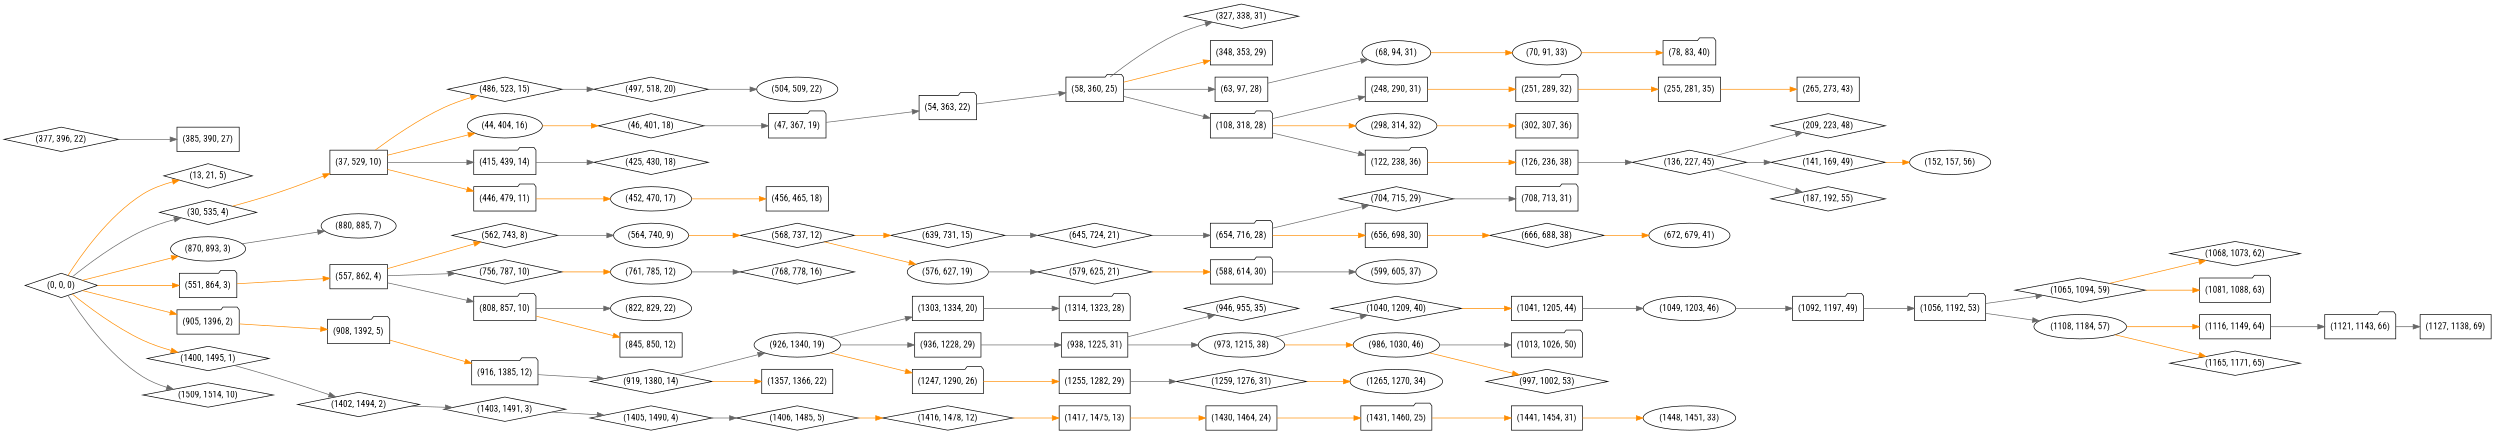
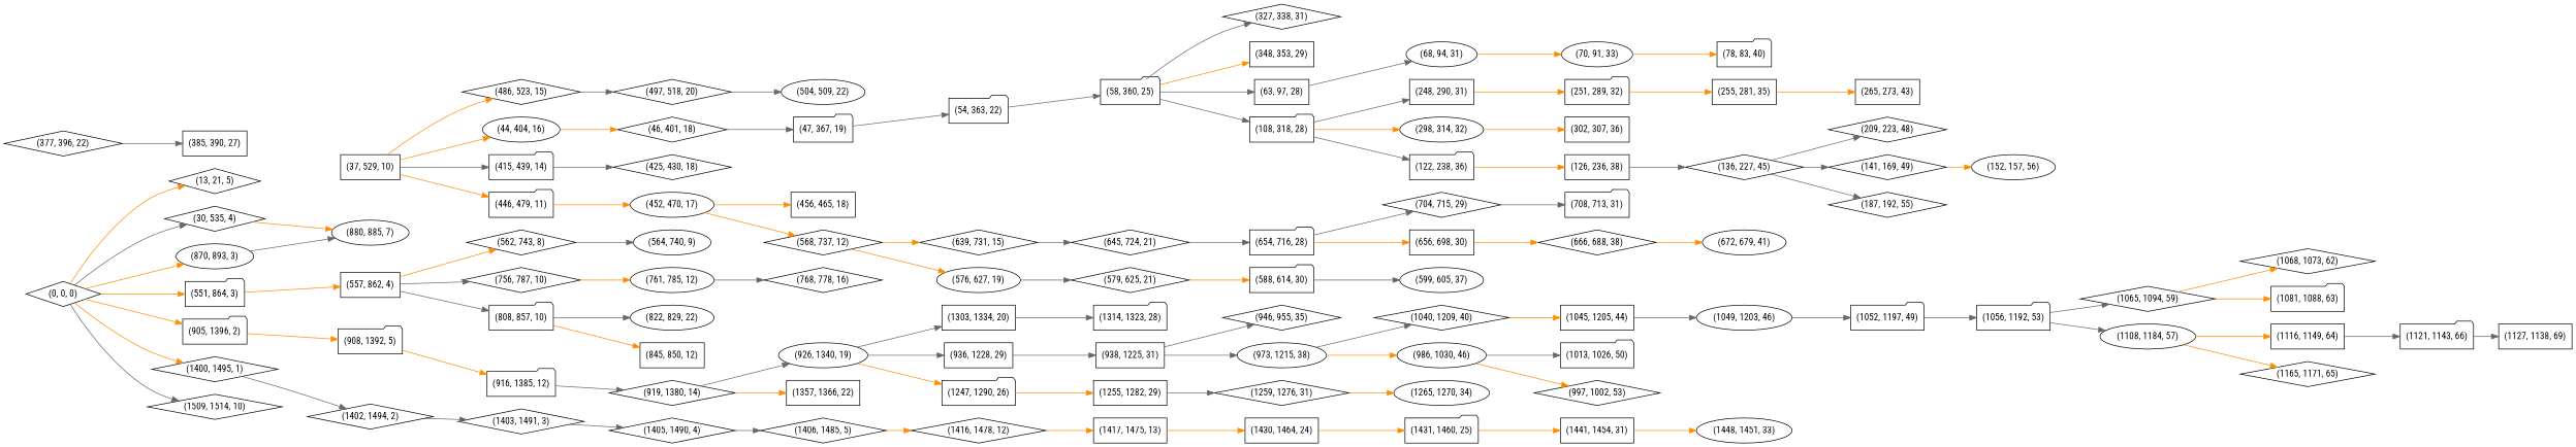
  digraph {
    fontname="Roboto Condensed"
    rankdir=LR
    node [fontname="Roboto Condensed" shape=diamond]
    edge [color=gray40 fontname="Roboto Condensed"]
    "(0, 0, 0)"
    "(13, 21, 5)"
    "(30, 535, 4)"
    "(551, 864, 3)" [shape=folder]
    "(870, 893, 3)" [shape=ellipse]
    "(905, 1396, 2)" [shape=folder]
    "(1400, 1495, 1)"
    "(1509, 1514, 10)"
    "(37, 529, 10)" [shape=box]
    n10 [label="(557, 862, 4)" shape=box]
    "(880, 885, 7)" [shape=ellipse]
    "(908, 1392, 5)" [shape=folder]
    "(1402, 1494, 2)"
    "(44, 404, 16)" [shape=ellipse]
    "(415, 439, 14)" [shape=folder]
    "(446, 479, 11)" [shape=folder]
    "(486, 523, 15)"
    "(46, 401, 18)"
    "(425, 430, 18)"
    "(452, 470, 17)" [shape=ellipse]
    "(497, 518, 20)"
    "(47, 367, 19)" [shape=folder]
    "(54, 363, 22)" [shape=folder]
    "(58, 360, 25)" [shape=folder]
    "(63, 97, 28)" [shape=box]
    "(108, 318, 28)" [shape=folder]
    "(327, 338, 31)"
    "(348, 353, 29)" [shape=box]
    "(68, 94, 31)" [shape=ellipse]
    "(122, 238, 36)" [shape=folder]
    "(248, 290, 31)" [shape=box]
    "(298, 314, 32)" [shape=ellipse]
    "(70, 91, 33)" [shape=ellipse]
    "(78, 83, 40)" [shape=folder]
    "(126, 236, 38)" [shape=box]
    "(251, 289, 32)" [shape=folder]
    "(302, 307, 36)" [shape=box]
    "(136, 227, 45)"
    "(141, 169, 49)"
    "(187, 192, 55)"
    "(209, 223, 48)"
    "(152, 157, 56)" [shape=ellipse]
    "(255, 281, 35)" [shape=box]
    "(265, 273, 43)" [shape=box]
    "(385, 390, 27)" [shape=box]
    "(377, 396, 22)"
    "(456, 465, 18)" [shape=box]
    "(504, 509, 22)" [shape=ellipse]
    "(562, 743, 8)"
    "(756, 787, 10)"
    "(808, 857, 10)" [shape=folder]
    "(564, 740, 9)" [shape=ellipse]
    "(761, 785, 12)" [shape=ellipse]
    "(822, 829, 22)" [shape=ellipse]
    "(845, 850, 12)" [shape=box]
    "(568, 737, 12)"
    "(576, 627, 19)" [shape=ellipse]
    "(639, 731, 15)"
    "(579, 625, 21)"
    "(645, 724, 21)"
    "(588, 614, 30)" [shape=folder]
    "(599, 605, 37)" [shape=ellipse]
    "(654, 716, 28)" [shape=folder]
    "(656, 698, 30)" [shape=box]
    "(704, 715, 29)"
    "(666, 688, 38)"
    "(708, 713, 31)" [shape=folder]
    "(672, 679, 41)" [shape=ellipse]
    "(768, 778, 16)"
    "(916, 1385, 12)" [shape=folder]
    "(919, 1380, 14)"
    "(926, 1340, 19)" [shape=ellipse]
    "(1357, 1366, 22)" [shape=box]
    "(936, 1228, 29)" [shape=box]
    "(1247, 1290, 26)" [shape=folder]
    "(1303, 1334, 20)" [shape=box]
    "(938, 1225, 31)" [shape=box]
    "(1255, 1282, 29)" [shape=box]
    "(1314, 1323, 28)" [shape=folder]
    "(946, 955, 35)"
    "(973, 1215, 38)" [shape=ellipse]
    "(986, 1030, 46)" [shape=ellipse]
    "(1040, 1209, 40)"
    "(997, 1002, 53)"
    "(1013, 1026, 50)" [shape=folder]
-   "(1045, 1205, 44)" [shape=box label="(1041, 1205, 44)"]
+   "(1045, 1205, 44)" [shape=box]
    "(1049, 1203, 46)" [shape=ellipse]
-   "(1052, 1197, 49)" [shape=folder label="(1092, 1197, 49)"]
+   "(1052, 1197, 49)" [shape=folder]
    "(1056, 1192, 53)" [shape=folder]
    "(1065, 1094, 59)"
    "(1108, 1184, 57)" [shape=ellipse]
    "(1068, 1073, 62)"
    "(1081, 1088, 63)" [shape=folder]
    "(1116, 1149, 64)" [shape=box]
    "(1165, 1171, 65)"
    "(1121, 1143, 66)" [shape=folder]
    "(1127, 1138, 69)" [shape=box]
    "(1259, 1276, 31)"
    "(1265, 1270, 34)" [shape=ellipse]
    "(1403, 1491, 3)"
    "(1405, 1490, 4)"
    "(1406, 1485, 5)"
    "(1416, 1478, 12)"
    "(1417, 1475, 13)" [shape=box]
    "(1430, 1464, 24)" [shape=box]
    "(1431, 1460, 25)" [shape=folder]
    "(1441, 1454, 31)" [shape=box]
    n108 [label="(1448, 1451, 33)" shape=ellipse]
    "(0, 0, 0)" -> "(13, 21, 5)" [color=darkorange]
    "(0, 0, 0)" -> "(30, 535, 4)"
    "(0, 0, 0)" -> "(551, 864, 3)" [color=darkorange]
    "(0, 0, 0)" -> "(870, 893, 3)" [color=darkorange]
    "(0, 0, 0)" -> "(905, 1396, 2)" [color=darkorange]
    "(0, 0, 0)" -> "(1400, 1495, 1)" [color=darkorange]
    "(0, 0, 0)" -> "(1509, 1514, 10)"
-   "(30, 535, 4)" -> "(37, 529, 10)" [color=darkorange]
+   "(30, 535, 4)" -> "(880, 885, 7)" [color=darkorange]
    "(551, 864, 3)" -> n10 [color=darkorange]
    "(870, 893, 3)" -> "(880, 885, 7)"
    "(905, 1396, 2)" -> "(908, 1392, 5)" [color=darkorange]
    "(1400, 1495, 1)" -> "(1402, 1494, 2)"
    "(37, 529, 10)" -> "(44, 404, 16)" [color=darkorange]
    "(37, 529, 10)" -> "(415, 439, 14)"
    "(37, 529, 10)" -> "(446, 479, 11)" [color=darkorange]
    "(37, 529, 10)" -> "(486, 523, 15)" [color=darkorange]
    n10 -> "(562, 743, 8)" [color=darkorange]
    n10 -> "(756, 787, 10)"
    n10 -> "(808, 857, 10)"
    "(908, 1392, 5)" -> "(916, 1385, 12)" [color=darkorange]
    "(1402, 1494, 2)" -> "(1403, 1491, 3)"
    "(44, 404, 16)" -> "(46, 401, 18)" [color=darkorange]
    "(415, 439, 14)" -> "(425, 430, 18)"
    "(446, 479, 11)" -> "(452, 470, 17)" [color=darkorange]
    "(486, 523, 15)" -> "(497, 518, 20)"
    "(46, 401, 18)" -> "(47, 367, 19)"
    "(452, 470, 17)" -> "(456, 465, 18)" [color=darkorange]
    "(497, 518, 20)" -> "(504, 509, 22)"
    "(47, 367, 19)" -> "(54, 363, 22)"
    "(54, 363, 22)" -> "(58, 360, 25)"
    "(58, 360, 25)" -> "(63, 97, 28)"
    "(58, 360, 25)" -> "(108, 318, 28)"
    "(58, 360, 25)" -> "(327, 338, 31)"
    "(58, 360, 25)" -> "(348, 353, 29)" [color=darkorange]
    "(63, 97, 28)" -> "(68, 94, 31)"
    "(108, 318, 28)" -> "(122, 238, 36)"
    "(108, 318, 28)" -> "(248, 290, 31)"
    "(108, 318, 28)" -> "(298, 314, 32)" [color=darkorange]
    "(68, 94, 31)" -> "(70, 91, 33)" [color=darkorange]
    "(122, 238, 36)" -> "(126, 236, 38)" [color=darkorange]
    "(248, 290, 31)" -> "(251, 289, 32)" [color=darkorange]
    "(298, 314, 32)" -> "(302, 307, 36)" [color=darkorange]
    "(70, 91, 33)" -> "(78, 83, 40)" [color=darkorange]
    "(126, 236, 38)" -> "(136, 227, 45)"
    "(251, 289, 32)" -> "(255, 281, 35)" [color=darkorange]
    "(136, 227, 45)" -> "(141, 169, 49)"
    "(136, 227, 45)" -> "(187, 192, 55)"
    "(136, 227, 45)" -> "(209, 223, 48)"
    "(141, 169, 49)" -> "(152, 157, 56)" [color=darkorange]
    "(255, 281, 35)" -> "(265, 273, 43)" [color=darkorange]
    "(377, 396, 22)" -> "(385, 390, 27)"
    "(562, 743, 8)" -> "(564, 740, 9)"
    "(756, 787, 10)" -> "(761, 785, 12)" [color=darkorange]
    "(808, 857, 10)" -> "(822, 829, 22)"
    "(808, 857, 10)" -> "(845, 850, 12)" [color=darkorange]
-   "(564, 740, 9)" -> "(568, 737, 12)" [color=darkorange]
+   "(452, 470, 17)" -> "(568, 737, 12)" [color=darkorange]
    "(761, 785, 12)" -> "(768, 778, 16)"
    "(568, 737, 12)" -> "(576, 627, 19)" [color=darkorange]
    "(568, 737, 12)" -> "(639, 731, 15)" [color=darkorange]
    "(576, 627, 19)" -> "(579, 625, 21)"
    "(639, 731, 15)" -> "(645, 724, 21)"
    "(579, 625, 21)" -> "(588, 614, 30)" [color=darkorange]
    "(645, 724, 21)" -> "(654, 716, 28)"
    "(588, 614, 30)" -> "(599, 605, 37)"
    "(654, 716, 28)" -> "(656, 698, 30)" [color=darkorange]
    "(654, 716, 28)" -> "(704, 715, 29)"
    "(656, 698, 30)" -> "(666, 688, 38)" [color=darkorange]
    "(704, 715, 29)" -> "(708, 713, 31)"
    "(666, 688, 38)" -> "(672, 679, 41)" [color=darkorange]
    "(916, 1385, 12)" -> "(919, 1380, 14)"
    "(919, 1380, 14)" -> "(926, 1340, 19)"
    "(919, 1380, 14)" -> "(1357, 1366, 22)" [color=darkorange]
    "(926, 1340, 19)" -> "(936, 1228, 29)"
    "(926, 1340, 19)" -> "(1247, 1290, 26)" [color=darkorange]
    "(926, 1340, 19)" -> "(1303, 1334, 20)"
    "(936, 1228, 29)" -> "(938, 1225, 31)"
    "(1247, 1290, 26)" -> "(1255, 1282, 29)" [color=darkorange]
    "(1303, 1334, 20)" -> "(1314, 1323, 28)"
    "(938, 1225, 31)" -> "(946, 955, 35)"
    "(938, 1225, 31)" -> "(973, 1215, 38)"
    "(1255, 1282, 29)" -> "(1259, 1276, 31)"
    "(973, 1215, 38)" -> "(986, 1030, 46)" [color=darkorange]
    "(973, 1215, 38)" -> "(1040, 1209, 40)"
    "(986, 1030, 46)" -> "(997, 1002, 53)" [color=darkorange]
    "(986, 1030, 46)" -> "(1013, 1026, 50)"
    "(1040, 1209, 40)" -> "(1045, 1205, 44)" [color=darkorange]
    "(1045, 1205, 44)" -> "(1049, 1203, 46)"
    "(1049, 1203, 46)" -> "(1052, 1197, 49)"
    "(1052, 1197, 49)" -> "(1056, 1192, 53)"
    "(1056, 1192, 53)" -> "(1065, 1094, 59)"
    "(1056, 1192, 53)" -> "(1108, 1184, 57)"
    "(1065, 1094, 59)" -> "(1068, 1073, 62)" [color=darkorange]
    "(1065, 1094, 59)" -> "(1081, 1088, 63)" [color=darkorange]
    "(1108, 1184, 57)" -> "(1116, 1149, 64)" [color=darkorange]
    "(1108, 1184, 57)" -> "(1165, 1171, 65)" [color=darkorange]
    "(1116, 1149, 64)" -> "(1121, 1143, 66)"
    "(1121, 1143, 66)" -> "(1127, 1138, 69)"
    "(1259, 1276, 31)" -> "(1265, 1270, 34)" [color=darkorange]
    "(1403, 1491, 3)" -> "(1405, 1490, 4)"
    "(1405, 1490, 4)" -> "(1406, 1485, 5)"
    "(1406, 1485, 5)" -> "(1416, 1478, 12)" [color=darkorange]
    "(1416, 1478, 12)" -> "(1417, 1475, 13)" [color=darkorange]
    "(1417, 1475, 13)" -> "(1430, 1464, 24)" [color=darkorange]
    "(1430, 1464, 24)" -> "(1431, 1460, 25)" [color=darkorange]
    "(1431, 1460, 25)" -> "(1441, 1454, 31)" [color=darkorange]
    "(1441, 1454, 31)" -> n108 [color=darkorange]
  }
